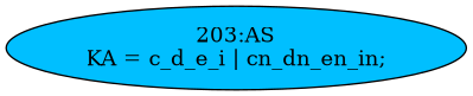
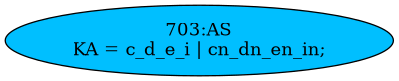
  strict digraph {
-   n1 [ast="<pyverilog.vparser.ast.Assign object at 0x7f14ceedf5d0>" def_var="['KA']" fillcolor=deepskyblue label="203:AS\nKA = c_d_e_i | cn_dn_en_in;" statements="[]" style=filled typ=Assign use_var="['c_d_e_i', 'cn_dn_en_in']"]
+   n1 [ast="<pyverilog.vparser.ast.Assign object at 0x7f14ceedf5d0>" def_var="['KA']" fillcolor=deepskyblue label="703:AS\nKA = c_d_e_i | cn_dn_en_in;" statements="[]" style=filled typ=Assign use_var="['c_d_e_i', 'cn_dn_en_in']"]
  }
